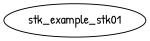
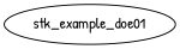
  digraph {
    fontname="Patrick Hand"
-   stk_example_doe01 [fontname="Patrick Hand" label=stk_example_stk01]
+   stk_example_doe01 [fontname="Patrick Hand"]
  }
